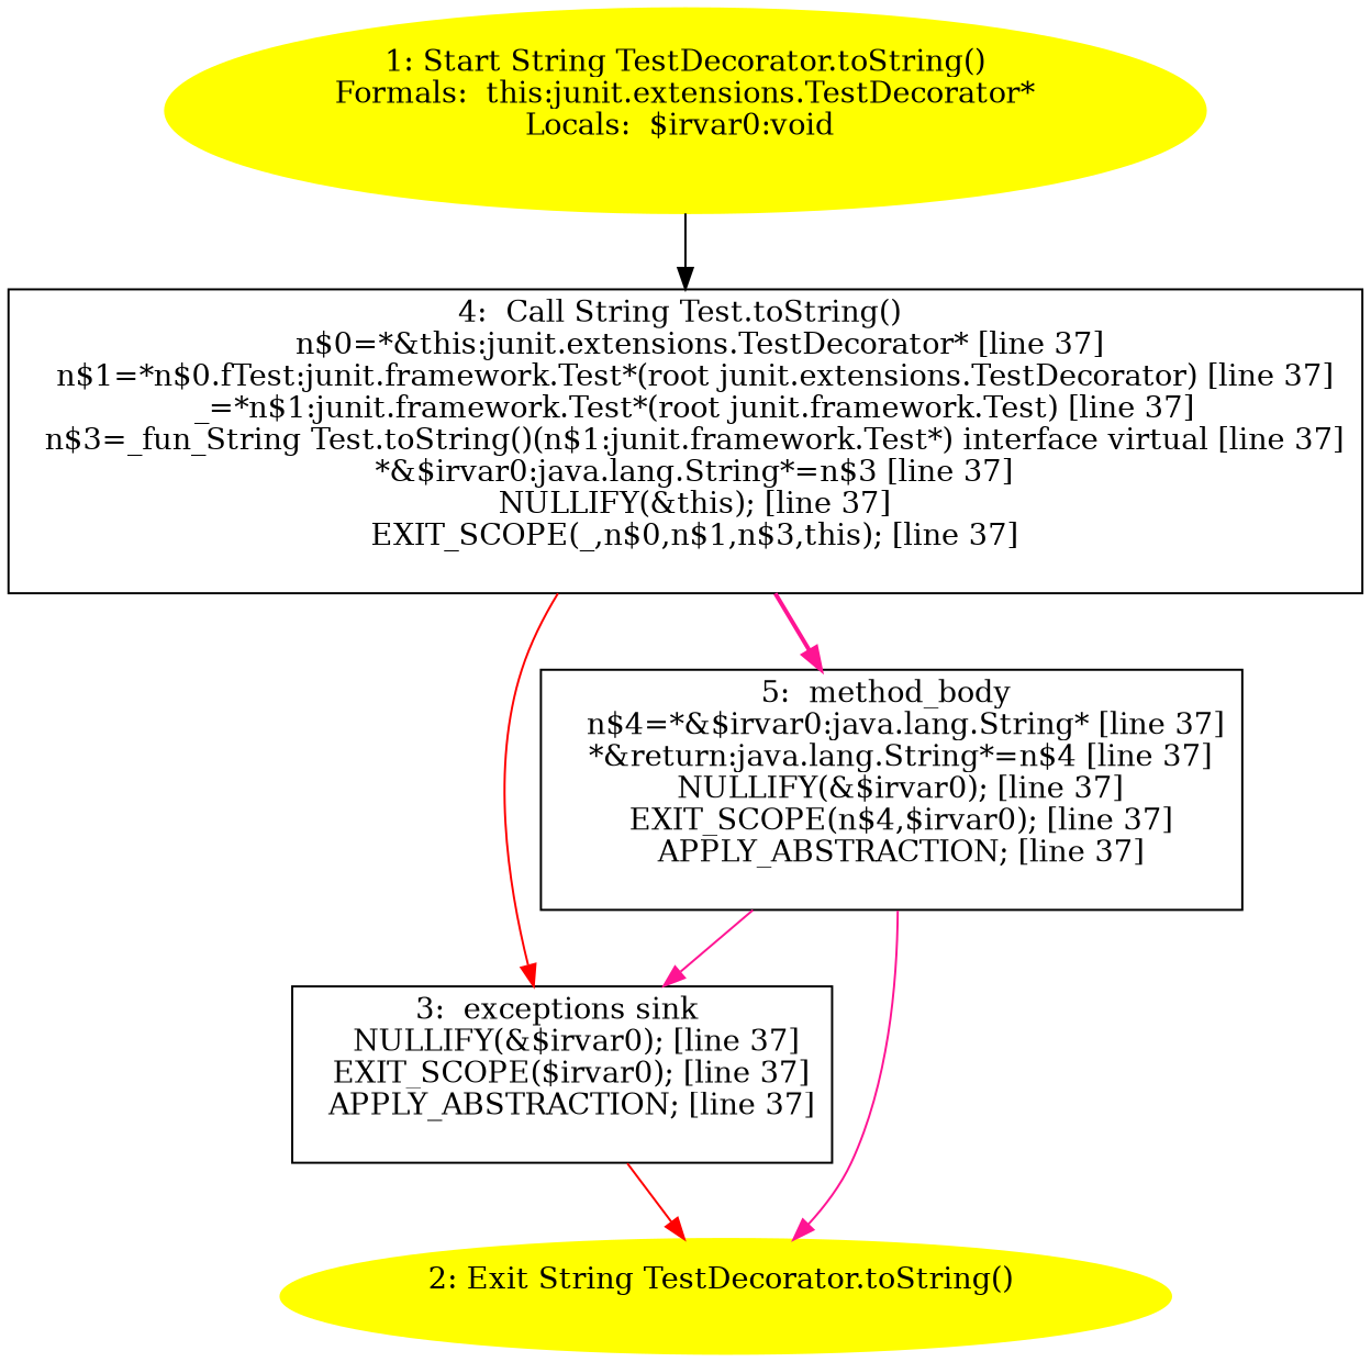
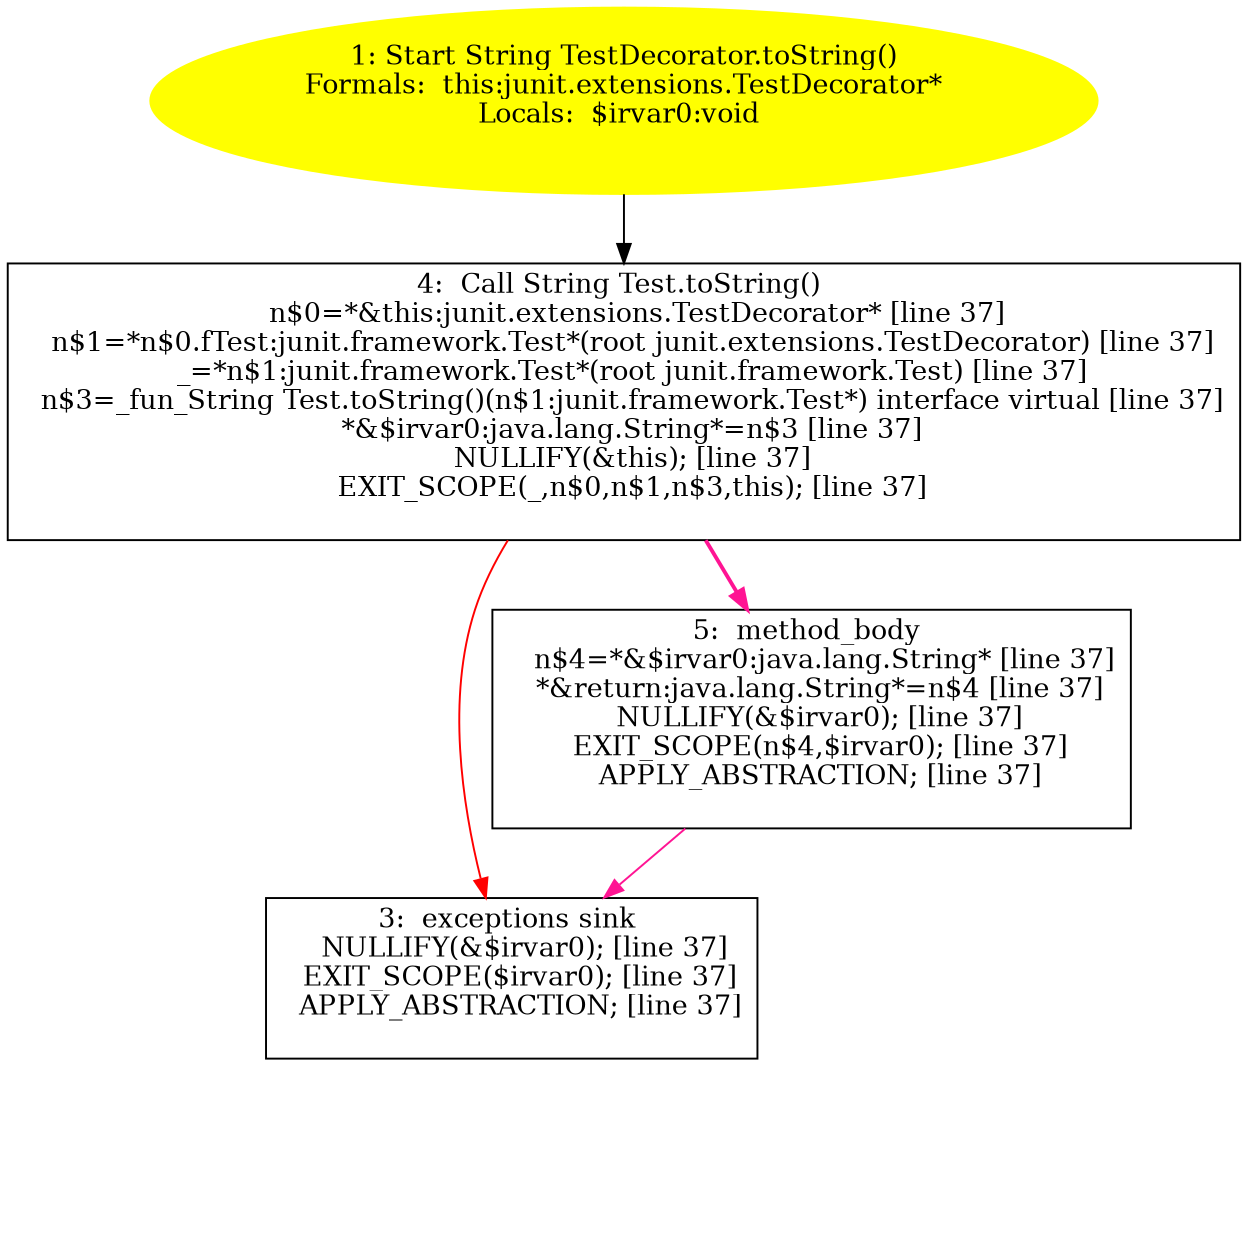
  digraph {
    node [shape=box]
    edge [color=deeppink style=solid]
    n1 [color=yellow label="1: Start String TestDecorator.toString()\nFormals:  this:junit.extensions.TestDecorator*\nLocals:  $irvar0:void \n  " style=filled shape=""]
    n2 [label="4:  Call String Test.toString() \n   n$0=*&this:junit.extensions.TestDecorator* [line 37]\n  n$1=*n$0.fTest:junit.framework.Test*(root junit.extensions.TestDecorator) [line 37]\n  _=*n$1:junit.framework.Test*(root junit.framework.Test) [line 37]\n  n$3=_fun_String Test.toString()(n$1:junit.framework.Test*) interface virtual [line 37]\n  *&$irvar0:java.lang.String*=n$3 [line 37]\n  NULLIFY(&this); [line 37]\n  EXIT_SCOPE(_,n$0,n$1,n$3,this); [line 37]\n "]
    n3 [label="3:  exceptions sink \n   NULLIFY(&$irvar0); [line 37]\n  EXIT_SCOPE($irvar0); [line 37]\n  APPLY_ABSTRACTION; [line 37]\n "]
    n4 [label="5:  method_body \n   n$4=*&$irvar0:java.lang.String* [line 37]\n  *&return:java.lang.String*=n$4 [line 37]\n  NULLIFY(&$irvar0); [line 37]\n  EXIT_SCOPE(n$4,$irvar0); [line 37]\n  APPLY_ABSTRACTION; [line 37]\n "]
-   n5 [color=yellow label="2: Exit String TestDecorator.toString() \n  " style=filled shape=""]
    n1 -> n2 [color=black]
    n2 -> n3 [color=red]
    n2 -> n4 [style=bold]
-   n3 -> n5 [color=red]
    n4 -> n3
-   n4 -> n5
  }
